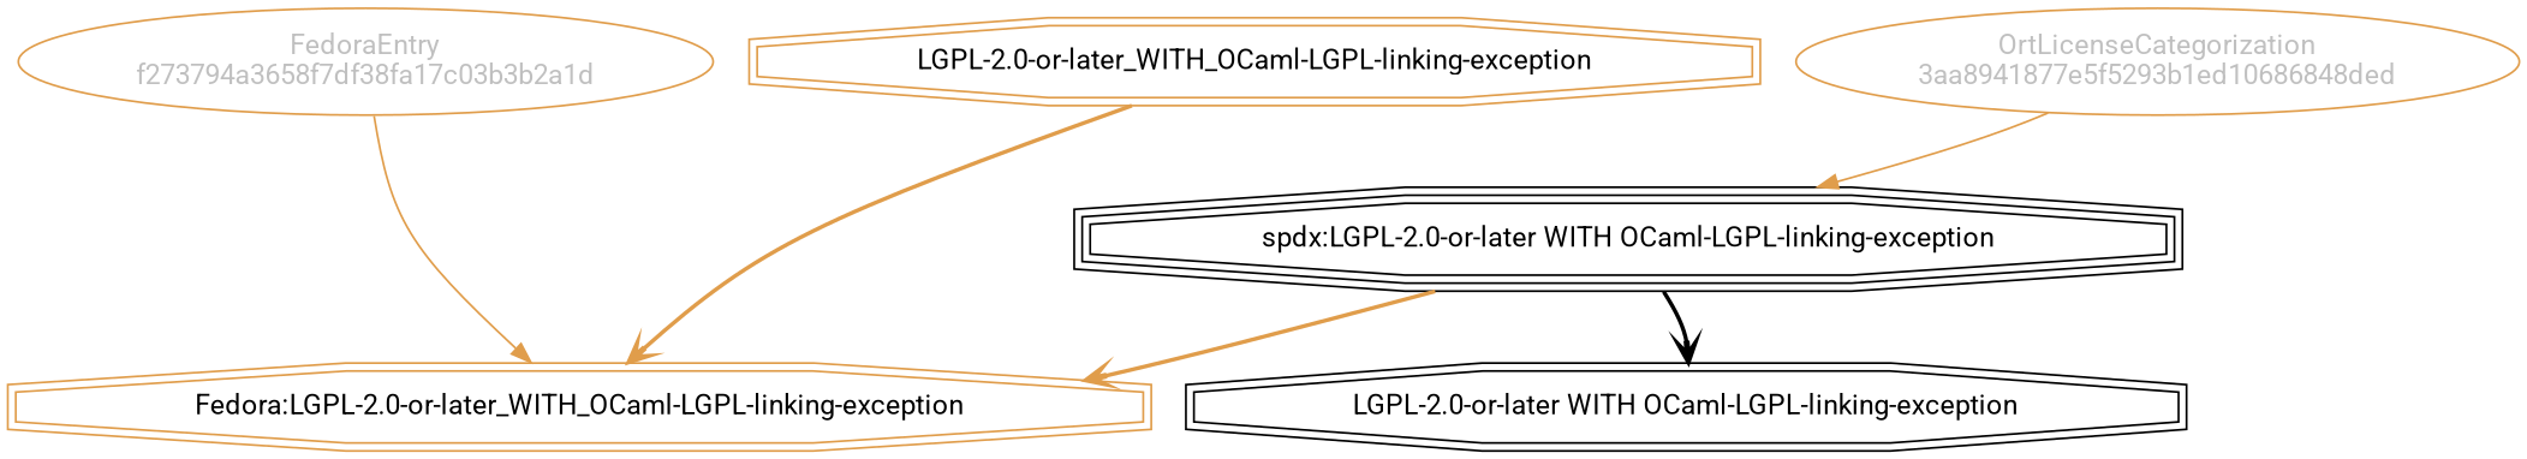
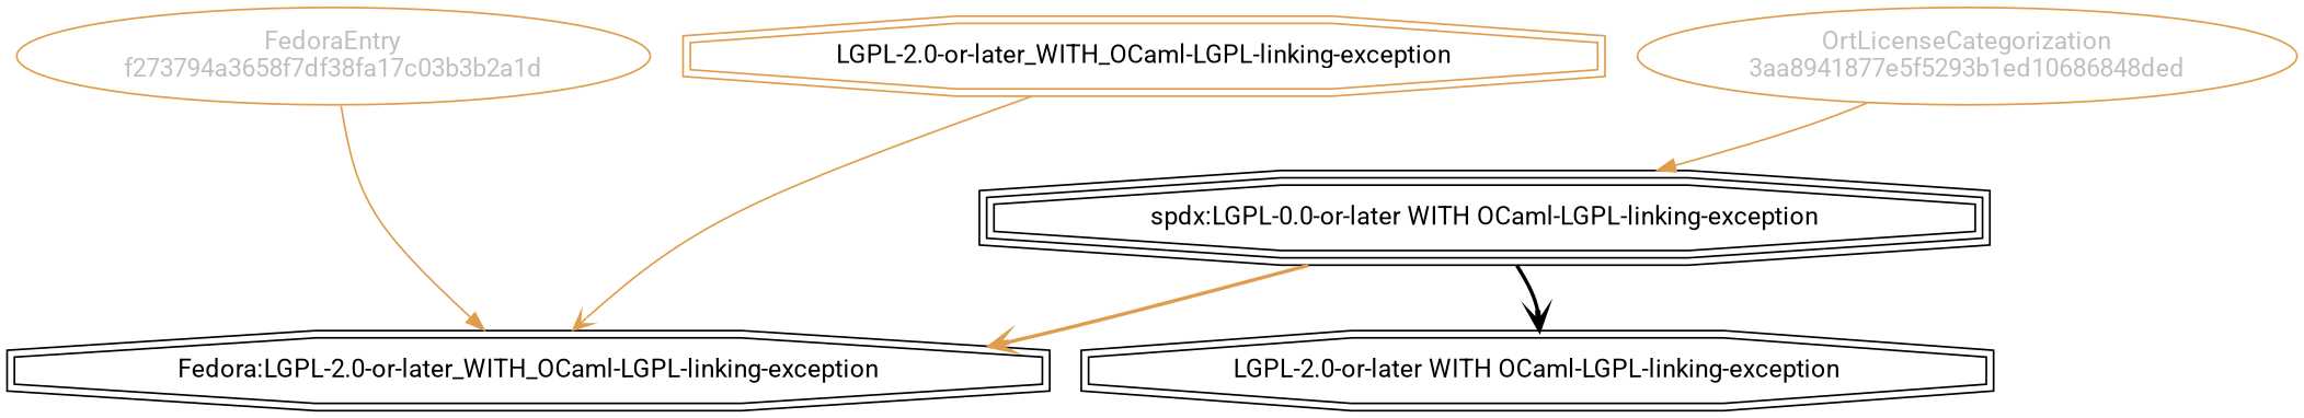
  strict digraph {
    fontname=Roboto
    splines=curved
    node [color="#e09d4b" fontname=Roboto shape=doubleoctagon]
    edge [color="#e09d4b" fontname=Roboto weight=0.7 arrowhead=vee style=bold]
    n1 [fillcolor="beige;1" fontcolor=gray label="FedoraEntry\nf273794a3658f7df38fa17c03b3b2a1d" shape=ellipse]
-   n2 [label="Fedora:LGPL-2.0-or-later_WITH_OCaml-LGPL-linking-exception"]
+   n2 [color=black label="Fedora:LGPL-2.0-or-later_WITH_OCaml-LGPL-linking-exception"]
    n3 [label="LGPL-2.0-or-later_WITH_OCaml-LGPL-linking-exception"]
-   n4 [label="spdx:LGPL-2.0-or-later WITH OCaml-LGPL-linking-exception" shape=tripleoctagon color=""]
+   n4 [label="spdx:LGPL-0.0-or-later WITH OCaml-LGPL-linking-exception" shape=tripleoctagon color=""]
    n5 [label="LGPL-2.0-or-later WITH OCaml-LGPL-linking-exception" color=""]
    n6 [fillcolor="beige;1" fontcolor=gray label="OrtLicenseCategorization\n3aa8941877e5f5293b1ed10686848ded" shape=ellipse]
    n1 -> n2 [weight=0.5 arrowhead="" style=""]
-   n3 -> n2
+   n3 -> n2 [style=solid]
    n4 -> n2
    n4 -> n5 [color=""]
    n6 -> n4 [weight=0.5 arrowhead="" style=""]
  }
